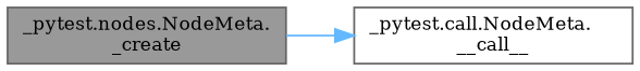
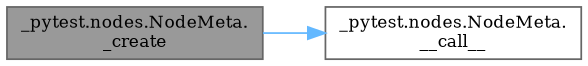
  digraph {
    rankdir=LR
    fontname="DejaVu Serif"
    node [fontname="DejaVu Serif" fontsize=10 shape=box style=filled]
    n1 [color=gray40 fillcolor=grey60 fontcolor=black height=0.2 label="_pytest.nodes.NodeMeta.\l_create" width=0.4]
-   n2 [color=grey40 fillcolor=white height=0.2 label="_pytest.call.NodeMeta.\l__call__" width=0.4]
+   n2 [color=grey40 fillcolor=white height=0.2 label="_pytest.nodes.NodeMeta.\l__call__" width=0.4]
    n1 -> n2 [color=steelblue1 fontname="DejaVu Serif" fontsize=10 labelfontname=Helvetica labelfontsize=10 style=solid]
  }
